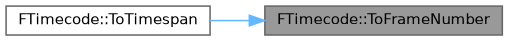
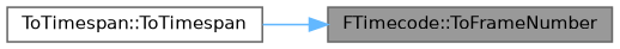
  digraph {
    rankdir=RL
    fontname="DejaVu Sans"
    node [fontname="DejaVu Sans" fontsize=10 shape=box style=filled]
    n1 [color=gray40 fillcolor=grey60 fontcolor=black height=0.2 label="FTimecode::ToFrameNumber" width=0.4]
-   n2 [color=grey40 fillcolor=white height=0.2 label="FTimecode::ToTimespan" width=0.4]
+   n2 [color=grey40 fillcolor=white height=0.2 label="ToTimespan::ToTimespan" width=0.4]
    n1 -> n2 [color=steelblue1 dir=back fontname="DejaVu Sans" fontsize=10 labelfontname=Helvetica labelfontsize=10 style=solid]
  }
